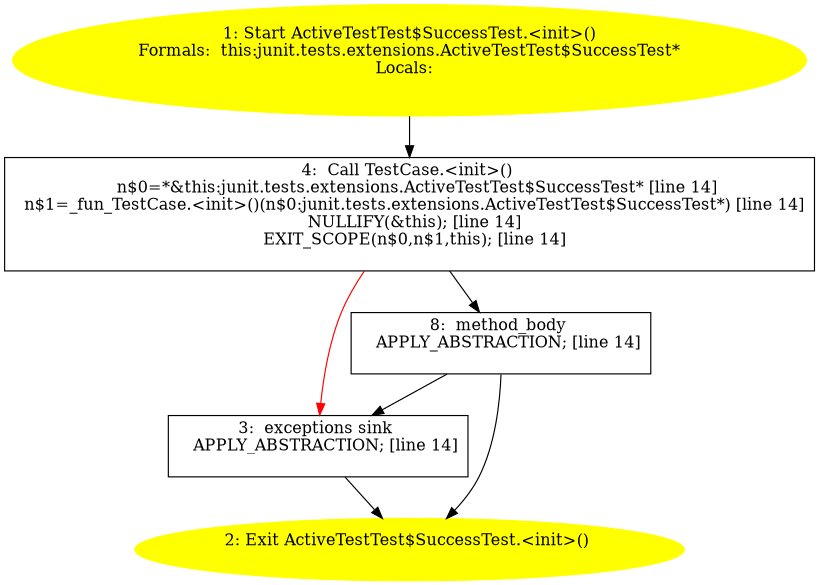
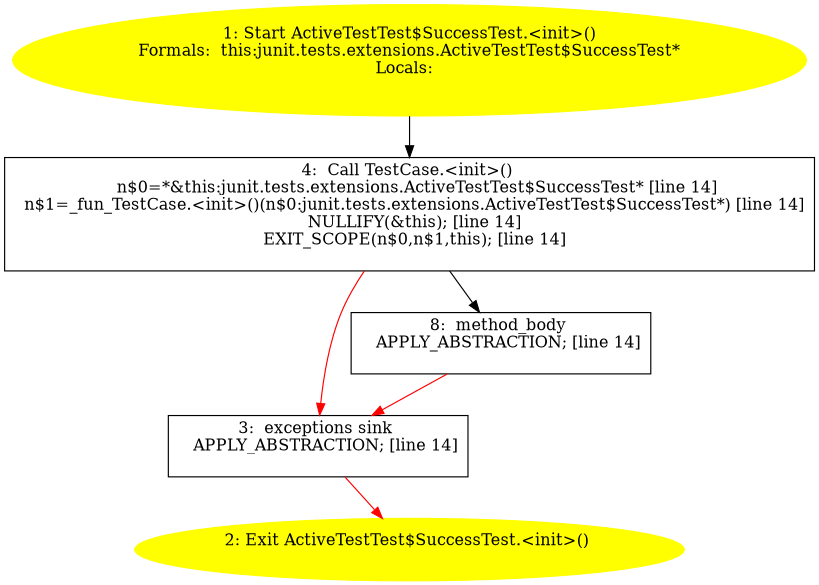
  digraph {
    node [shape=box]
    n1 [color=yellow label="1: Start ActiveTestTest$SuccessTest.<init>()\nFormals:  this:junit.tests.extensions.ActiveTestTest$SuccessTest*\nLocals:  \n  " style=filled shape=""]
    n2 [label="4:  Call TestCase.<init>() \n   n$0=*&this:junit.tests.extensions.ActiveTestTest$SuccessTest* [line 14]\n  n$1=_fun_TestCase.<init>()(n$0:junit.tests.extensions.ActiveTestTest$SuccessTest*) [line 14]\n  NULLIFY(&this); [line 14]\n  EXIT_SCOPE(n$0,n$1,this); [line 14]\n "]
    n3 [label="3:  exceptions sink \n   APPLY_ABSTRACTION; [line 14]\n "]
    n4 [label="8:  method_body \n   APPLY_ABSTRACTION; [line 14]\n "]
    n5 [color=yellow label="2: Exit ActiveTestTest$SuccessTest.<init>() \n  " style=filled shape=""]
    n1 -> n2
    n2 -> n3 [color=red]
    n2 -> n4
-   n3 -> n5
-   n4 -> n3 [color=black]
-   n4 -> n5
+   n3 -> n5 [color=red]
+   n4 -> n3 [color=red]
  }
